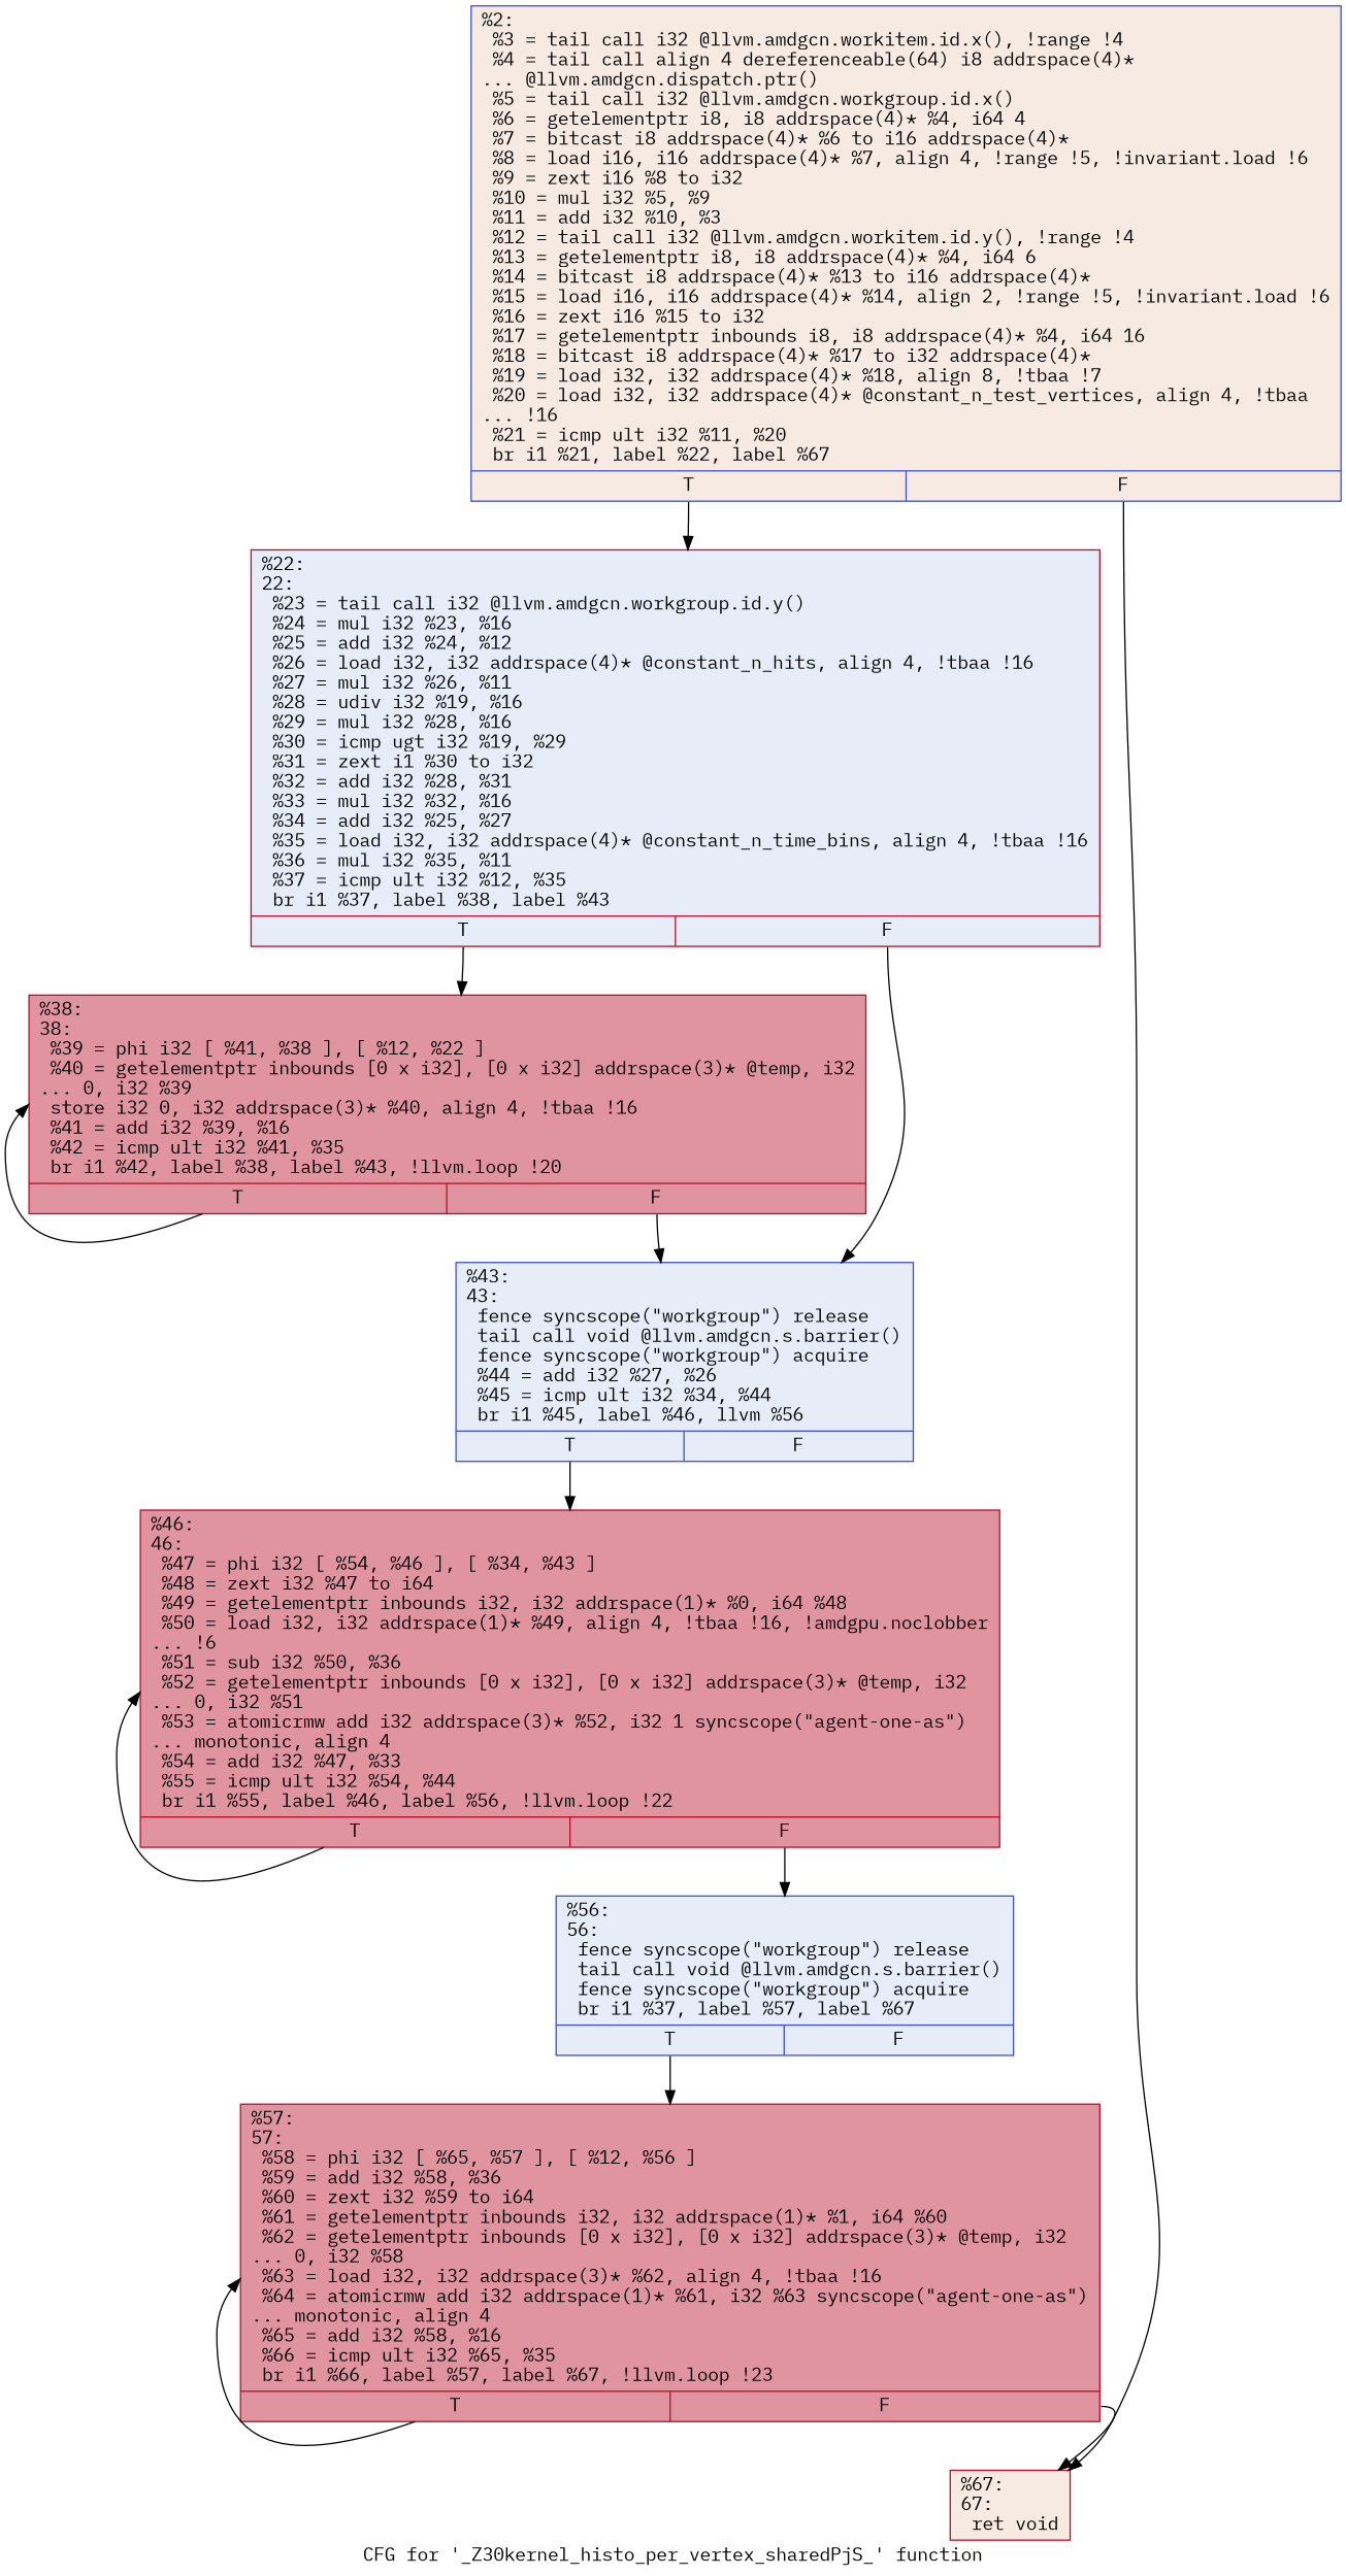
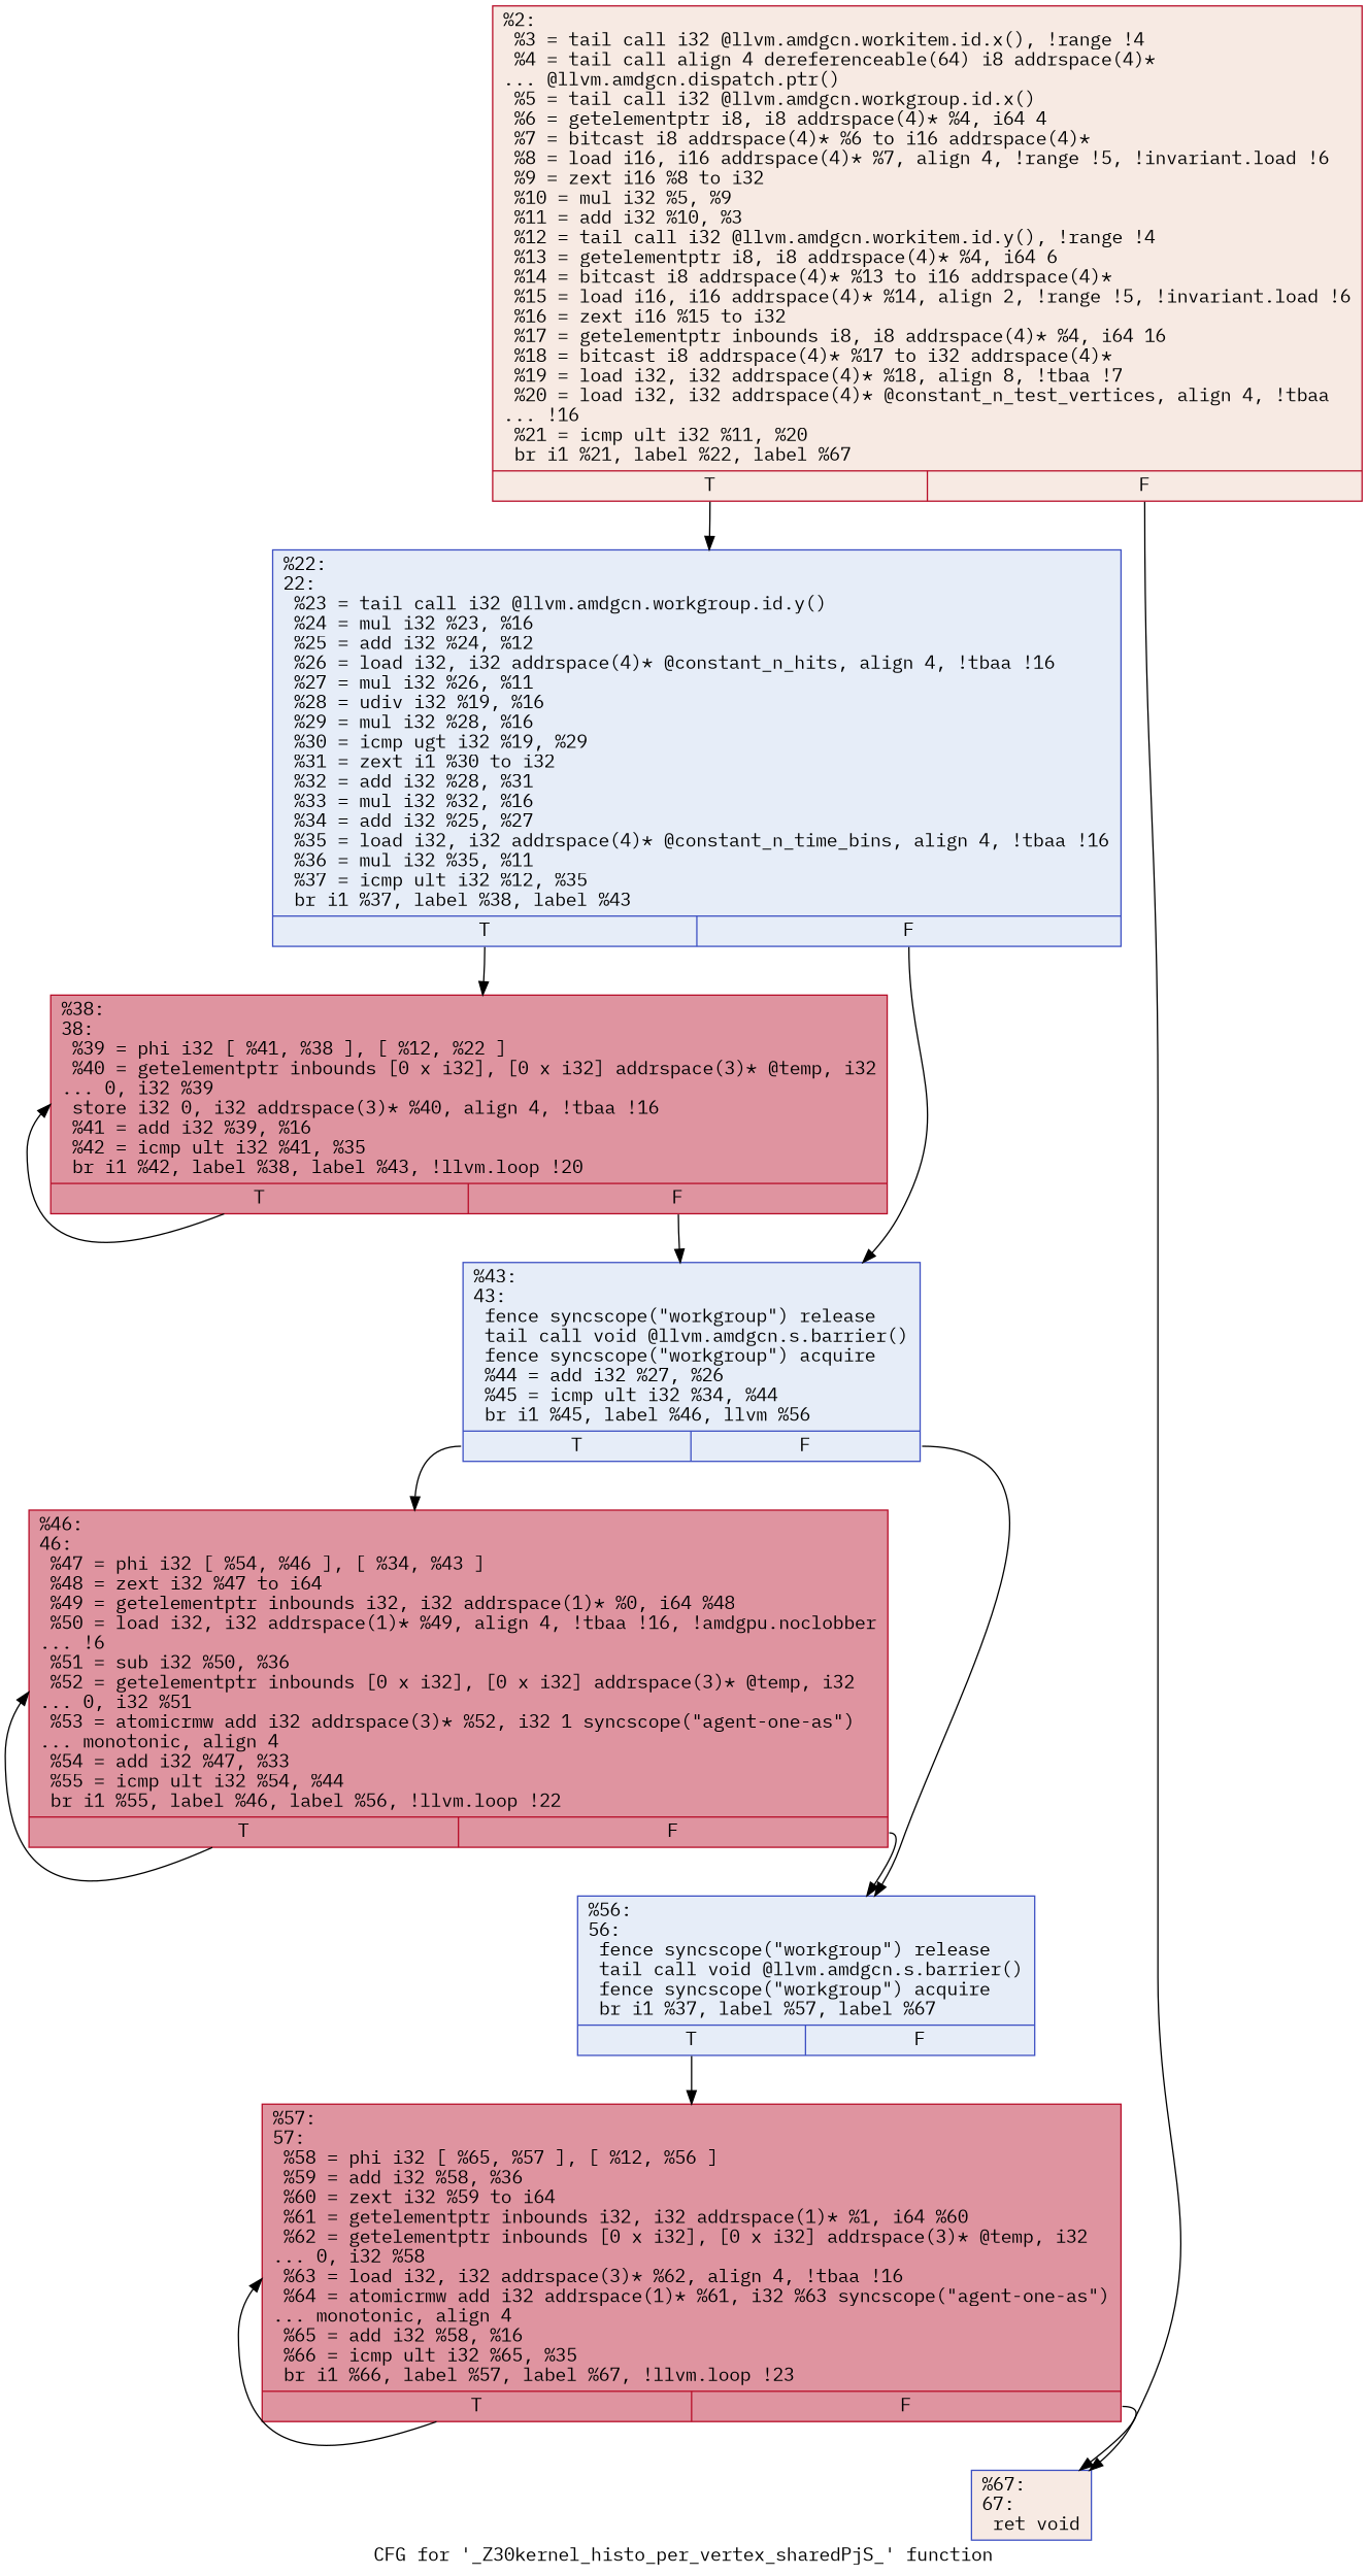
  digraph {
    fontname="IBM Plex Mono"
    label="CFG for '_Z30kernel_histo_per_vertex_sharedPjS_' function"
    node [color="#3d50c3ff" fillcolor="#c7d7f070" fontname="IBM Plex Mono" shape=record style=filled]
    edge [fontname="IBM Plex Mono" tailport=s0]
-   n1 [fillcolor="#eed0c070" label="{%2:\l  %3 = tail call i32 @llvm.amdgcn.workitem.id.x(), !range !4\l  %4 = tail call align 4 dereferenceable(64) i8 addrspace(4)*\l... @llvm.amdgcn.dispatch.ptr()\l  %5 = tail call i32 @llvm.amdgcn.workgroup.id.x()\l  %6 = getelementptr i8, i8 addrspace(4)* %4, i64 4\l  %7 = bitcast i8 addrspace(4)* %6 to i16 addrspace(4)*\l  %8 = load i16, i16 addrspace(4)* %7, align 4, !range !5, !invariant.load !6\l  %9 = zext i16 %8 to i32\l  %10 = mul i32 %5, %9\l  %11 = add i32 %10, %3\l  %12 = tail call i32 @llvm.amdgcn.workitem.id.y(), !range !4\l  %13 = getelementptr i8, i8 addrspace(4)* %4, i64 6\l  %14 = bitcast i8 addrspace(4)* %13 to i16 addrspace(4)*\l  %15 = load i16, i16 addrspace(4)* %14, align 2, !range !5, !invariant.load !6\l  %16 = zext i16 %15 to i32\l  %17 = getelementptr inbounds i8, i8 addrspace(4)* %4, i64 16\l  %18 = bitcast i8 addrspace(4)* %17 to i32 addrspace(4)*\l  %19 = load i32, i32 addrspace(4)* %18, align 8, !tbaa !7\l  %20 = load i32, i32 addrspace(4)* @constant_n_test_vertices, align 4, !tbaa\l... !16\l  %21 = icmp ult i32 %11, %20\l  br i1 %21, label %22, label %67\l|{<s0>T|<s1>F}}"]
-   n2 [color="#b70d28ff" label="{%22:\l22:                                               \l  %23 = tail call i32 @llvm.amdgcn.workgroup.id.y()\l  %24 = mul i32 %23, %16\l  %25 = add i32 %24, %12\l  %26 = load i32, i32 addrspace(4)* @constant_n_hits, align 4, !tbaa !16\l  %27 = mul i32 %26, %11\l  %28 = udiv i32 %19, %16\l  %29 = mul i32 %28, %16\l  %30 = icmp ugt i32 %19, %29\l  %31 = zext i1 %30 to i32\l  %32 = add i32 %28, %31\l  %33 = mul i32 %32, %16\l  %34 = add i32 %25, %27\l  %35 = load i32, i32 addrspace(4)* @constant_n_time_bins, align 4, !tbaa !16\l  %36 = mul i32 %35, %11\l  %37 = icmp ult i32 %12, %35\l  br i1 %37, label %38, label %43\l|{<s0>T|<s1>F}}"]
-   n3 [color="#b70d28ff" fillcolor="#eed0c070" label="{%67:\l67:                                               \l  ret void\l}"]
+   n1 [color="#b70d28ff" fillcolor="#eed0c070" label="{%2:\l  %3 = tail call i32 @llvm.amdgcn.workitem.id.x(), !range !4\l  %4 = tail call align 4 dereferenceable(64) i8 addrspace(4)*\l... @llvm.amdgcn.dispatch.ptr()\l  %5 = tail call i32 @llvm.amdgcn.workgroup.id.x()\l  %6 = getelementptr i8, i8 addrspace(4)* %4, i64 4\l  %7 = bitcast i8 addrspace(4)* %6 to i16 addrspace(4)*\l  %8 = load i16, i16 addrspace(4)* %7, align 4, !range !5, !invariant.load !6\l  %9 = zext i16 %8 to i32\l  %10 = mul i32 %5, %9\l  %11 = add i32 %10, %3\l  %12 = tail call i32 @llvm.amdgcn.workitem.id.y(), !range !4\l  %13 = getelementptr i8, i8 addrspace(4)* %4, i64 6\l  %14 = bitcast i8 addrspace(4)* %13 to i16 addrspace(4)*\l  %15 = load i16, i16 addrspace(4)* %14, align 2, !range !5, !invariant.load !6\l  %16 = zext i16 %15 to i32\l  %17 = getelementptr inbounds i8, i8 addrspace(4)* %4, i64 16\l  %18 = bitcast i8 addrspace(4)* %17 to i32 addrspace(4)*\l  %19 = load i32, i32 addrspace(4)* %18, align 8, !tbaa !7\l  %20 = load i32, i32 addrspace(4)* @constant_n_test_vertices, align 4, !tbaa\l... !16\l  %21 = icmp ult i32 %11, %20\l  br i1 %21, label %22, label %67\l|{<s0>T|<s1>F}}"]
+   n2 [label="{%22:\l22:                                               \l  %23 = tail call i32 @llvm.amdgcn.workgroup.id.y()\l  %24 = mul i32 %23, %16\l  %25 = add i32 %24, %12\l  %26 = load i32, i32 addrspace(4)* @constant_n_hits, align 4, !tbaa !16\l  %27 = mul i32 %26, %11\l  %28 = udiv i32 %19, %16\l  %29 = mul i32 %28, %16\l  %30 = icmp ugt i32 %19, %29\l  %31 = zext i1 %30 to i32\l  %32 = add i32 %28, %31\l  %33 = mul i32 %32, %16\l  %34 = add i32 %25, %27\l  %35 = load i32, i32 addrspace(4)* @constant_n_time_bins, align 4, !tbaa !16\l  %36 = mul i32 %35, %11\l  %37 = icmp ult i32 %12, %35\l  br i1 %37, label %38, label %43\l|{<s0>T|<s1>F}}"]
+   n3 [fillcolor="#eed0c070" label="{%67:\l67:                                               \l  ret void\l}"]
    n4 [color="#b70d28ff" fillcolor="#b70d2870" label="{%38:\l38:                                               \l  %39 = phi i32 [ %41, %38 ], [ %12, %22 ]\l  %40 = getelementptr inbounds [0 x i32], [0 x i32] addrspace(3)* @temp, i32\l... 0, i32 %39\l  store i32 0, i32 addrspace(3)* %40, align 4, !tbaa !16\l  %41 = add i32 %39, %16\l  %42 = icmp ult i32 %41, %35\l  br i1 %42, label %38, label %43, !llvm.loop !20\l|{<s0>T|<s1>F}}"]
    n5 [label="{%43:\l43:                                               \l  fence syncscope(\"workgroup\") release\l  tail call void @llvm.amdgcn.s.barrier()\l  fence syncscope(\"workgroup\") acquire\l  %44 = add i32 %27, %26\l  %45 = icmp ult i32 %34, %44\l  br i1 %45, label %46, llvm %56\l|{<s0>T|<s1>F}}"]
    n6 [color="#b70d28ff" fillcolor="#b70d2870" label="{%46:\l46:                                               \l  %47 = phi i32 [ %54, %46 ], [ %34, %43 ]\l  %48 = zext i32 %47 to i64\l  %49 = getelementptr inbounds i32, i32 addrspace(1)* %0, i64 %48\l  %50 = load i32, i32 addrspace(1)* %49, align 4, !tbaa !16, !amdgpu.noclobber\l... !6\l  %51 = sub i32 %50, %36\l  %52 = getelementptr inbounds [0 x i32], [0 x i32] addrspace(3)* @temp, i32\l... 0, i32 %51\l  %53 = atomicrmw add i32 addrspace(3)* %52, i32 1 syncscope(\"agent-one-as\")\l... monotonic, align 4\l  %54 = add i32 %47, %33\l  %55 = icmp ult i32 %54, %44\l  br i1 %55, label %46, label %56, !llvm.loop !22\l|{<s0>T|<s1>F}}"]
    n7 [label="{%56:\l56:                                               \l  fence syncscope(\"workgroup\") release\l  tail call void @llvm.amdgcn.s.barrier()\l  fence syncscope(\"workgroup\") acquire\l  br i1 %37, label %57, label %67\l|{<s0>T|<s1>F}}"]
    n8 [color="#b70d28ff" fillcolor="#b70d2870" label="{%57:\l57:                                               \l  %58 = phi i32 [ %65, %57 ], [ %12, %56 ]\l  %59 = add i32 %58, %36\l  %60 = zext i32 %59 to i64\l  %61 = getelementptr inbounds i32, i32 addrspace(1)* %1, i64 %60\l  %62 = getelementptr inbounds [0 x i32], [0 x i32] addrspace(3)* @temp, i32\l... 0, i32 %58\l  %63 = load i32, i32 addrspace(3)* %62, align 4, !tbaa !16\l  %64 = atomicrmw add i32 addrspace(1)* %61, i32 %63 syncscope(\"agent-one-as\")\l... monotonic, align 4\l  %65 = add i32 %58, %16\l  %66 = icmp ult i32 %65, %35\l  br i1 %66, label %57, label %67, !llvm.loop !23\l|{<s0>T|<s1>F}}"]
    n1 -> n2
    n1 -> n3 [tailport=s1]
    n2 -> n4
    n2 -> n5 [tailport=s1]
    n4 -> n4
    n4 -> n5 [tailport=s1]
    n5 -> n6
+   n5 -> n7 [tailport=s1]
    n6 -> n6
    n6 -> n7 [tailport=s1]
    n7 -> n8
    n8 -> n3 [tailport=s1]
    n8 -> n8
  }
